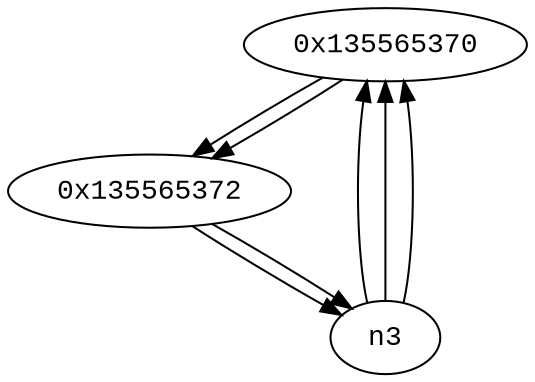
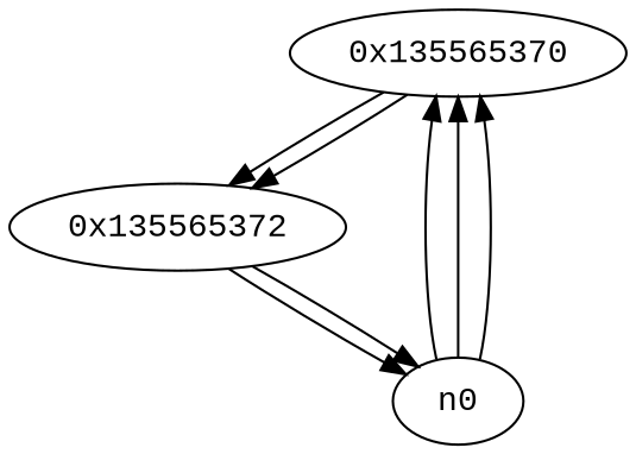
  digraph {
    fontname="Liberation Mono"
    node [fontname="Liberation Mono"]
    edge [fontname="Liberation Mono"]
    n1 [label="0x135565370"]
    n2 [label="0x135565372"]
-   n0 [label=n3]
+   n0
    n1 -> n2
    n1 -> n2
    n2 -> n0
    n2 -> n0
    n0 -> n1
    n0 -> n1
    n0 -> n1
  }
